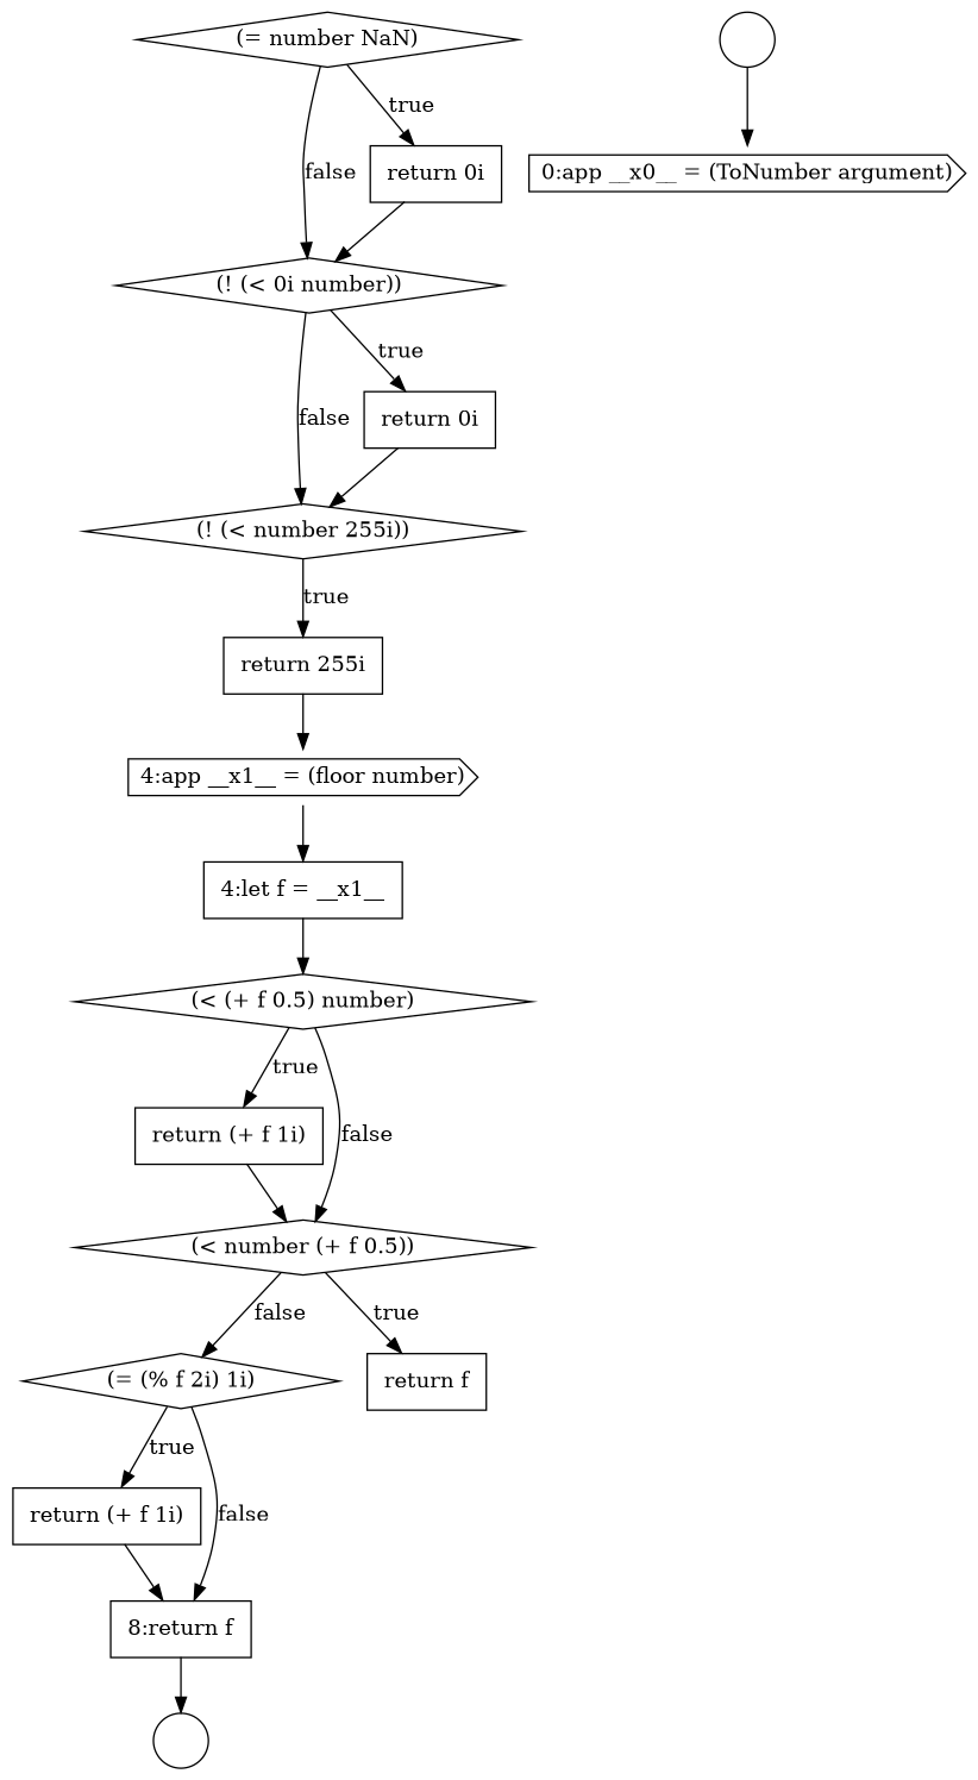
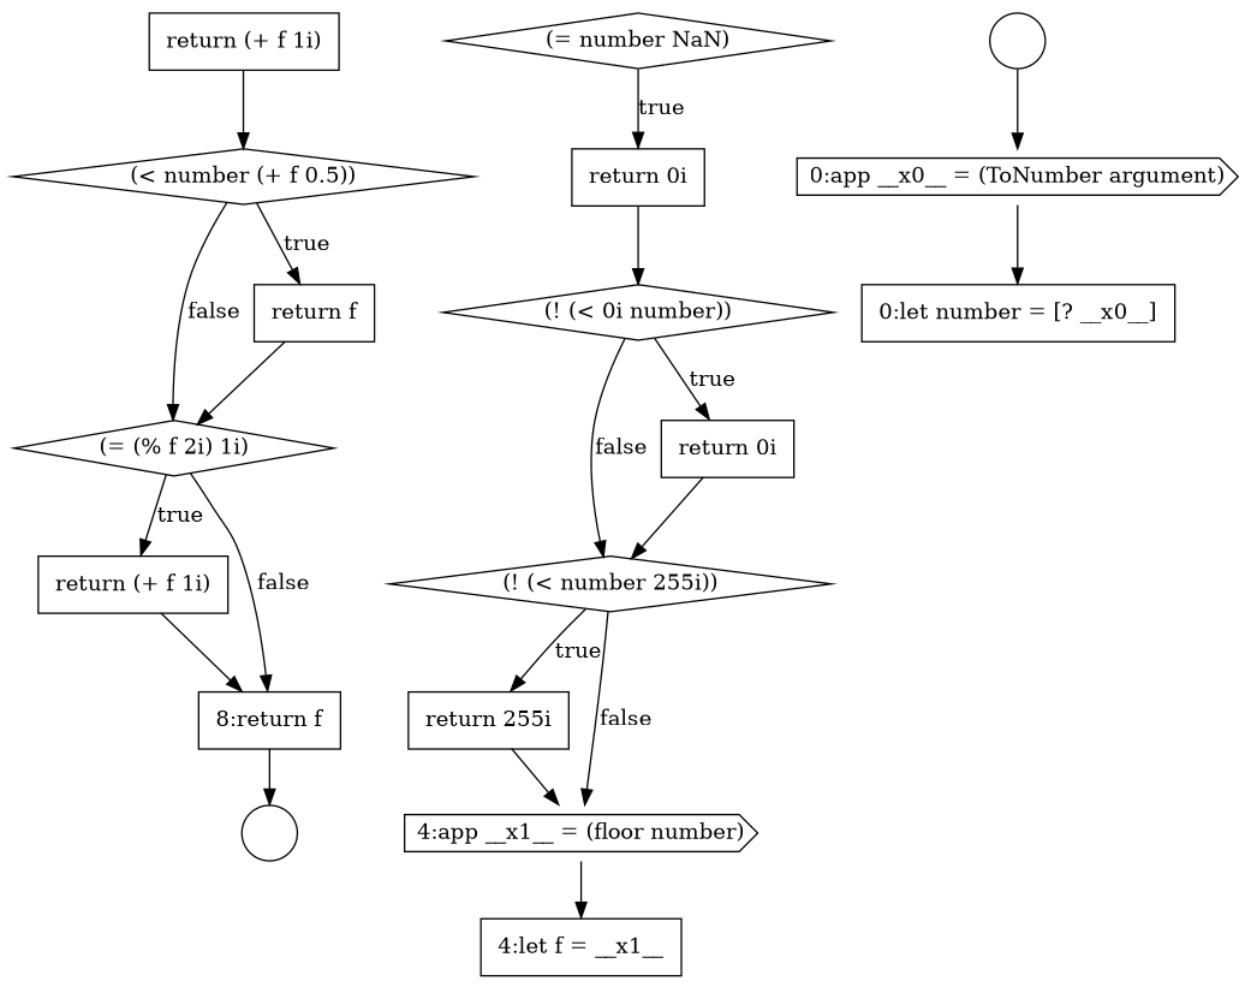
  digraph {
    node [color=black fillcolor=white shape=none style=filled]
    edge [color=black]
    n1 [label=<<font color="black">     <table border="0" cellborder="1" cellspacing="0" cellpadding="10">       <tr><td align="left">return (+ f 1i)</td></tr>     </table>   </font>> margin=0]
    n2 [label=<<font color="black">(&lt; number (+ f 0.5))</font>> shape=diamond]
    n3 [label=<<font color="black">(= (% f 2i) 1i)</font>> shape=diamond]
    n4 [label=<<font color="black">     <table border="0" cellborder="1" cellspacing="0" cellpadding="10">       <tr><td align="left">return f</td></tr>     </table>   </font>> margin=0]
    n5 [label=<<font color="black">     <table border="0" cellborder="1" cellspacing="0" cellpadding="10">       <tr><td align="left">return 255i</td></tr>     </table>   </font>> margin=0]
    n6 [label=<<font color="black">4:app __x1__ = (floor number)</font>> shape=cds]
    n7 [label=<<font color="black">     <table border="0" cellborder="1" cellspacing="0" cellpadding="10">       <tr><td align="left">4:let f = __x1__</td></tr>     </table>   </font>> margin=0]
-   n8 [label=<<font color="black">(&lt; (+ f 0.5) number)</font>> shape=diamond]
    n9 [label=<<font color="black">(! (&lt; number 255i))</font>> shape=diamond]
+   n10 [label=<<font color="black">     <table border="0" cellborder="1" cellspacing="0" cellpadding="10">       <tr><td align="left">0:let number = [? __x0__]</td></tr>     </table>   </font>> margin=0]
    n11 [label=<<font color="black">(= number NaN)</font>> shape=diamond]
    n12 [label=<<font color="black">(! (&lt; 0i number))</font>> shape=diamond]
    n13 [label=<<font color="black">     <table border="0" cellborder="1" cellspacing="0" cellpadding="10">       <tr><td align="left">return 0i</td></tr>     </table>   </font>> margin=0]
    n14 [label=<<font color="black">     <table border="0" cellborder="1" cellspacing="0" cellpadding="10">       <tr><td align="left">return (+ f 1i)</td></tr>     </table>   </font>> margin=0]
    n15 [label=<<font color="black">     <table border="0" cellborder="1" cellspacing="0" cellpadding="10">       <tr><td align="left">8:return f</td></tr>     </table>   </font>> margin=0]
    n16 [label=" " shape=circle]
    n17 [label=<<font color="black">     <table border="0" cellborder="1" cellspacing="0" cellpadding="10">       <tr><td align="left">return 0i</td></tr>     </table>   </font>> margin=0]
    n18 [label=" " shape=circle]
    n19 [label=<<font color="black">0:app __x0__ = (ToNumber argument)</font>> shape=cds]
    n1 -> n2
    n2 -> n3 [label=<<font color="black">false</font>>]
    n2 -> n4 [label=<<font color="black">true</font>>]
    n3 -> n14 [label=<<font color="black">true</font>>]
    n3 -> n15 [label=<<font color="black">false</font>>]
+   n4 -> n3
    n5 -> n6
    n6 -> n7
-   n7 -> n8
-   n8 -> n1 [label=<<font color="black">true</font>>]
-   n8 -> n2 [label=<<font color="black">false</font>>]
    n9 -> n5 [label=<<font color="black">true</font>>]
-   n11 -> n12 [label=<<font color="black">false</font>>]
+   n9 -> n6 [label=<<font color="black">false</font>>]
    n11 -> n13 [label=<<font color="black">true</font>>]
    n12 -> n9 [label=<<font color="black">false</font>>]
    n12 -> n17 [label=<<font color="black">true</font>>]
    n13 -> n12
    n14 -> n15
    n15 -> n16
    n17 -> n9
    n18 -> n19
+   n19 -> n10
  }
